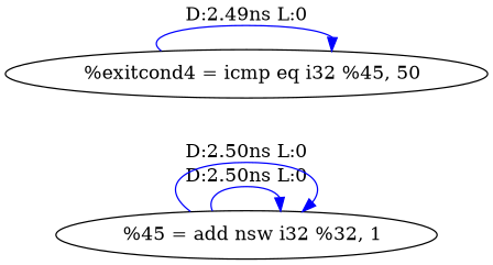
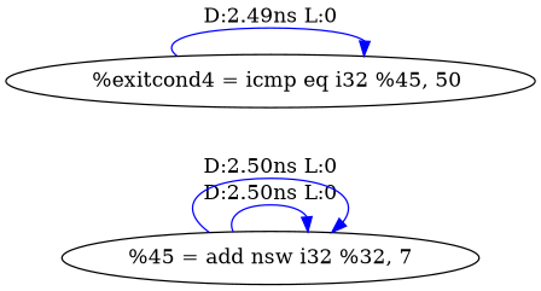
  digraph {
    rankdir=LR
    edge [color=blue]
-   n1 [label="  %45 = add nsw i32 %32, 1"]
+   n1 [label="%45 = add nsw i32 %32, 7"]
    n2 [label="  %exitcond4 = icmp eq i32 %45, 50"]
    n1 -> n1 [label="D:2.50ns L:0"]
    n1 -> n1 [label="D:2.50ns L:0"]
    n2 -> n2 [label="D:2.49ns L:0"]
  }
